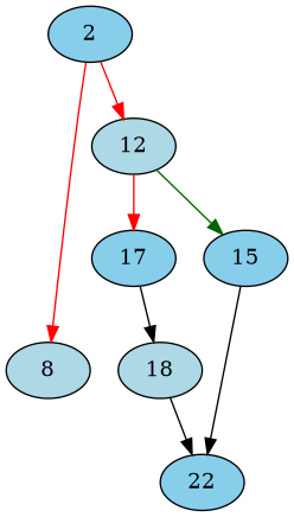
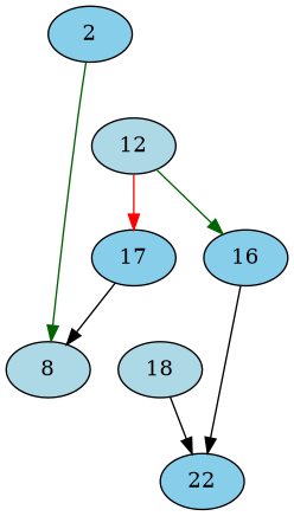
  strict digraph {
    node [fillcolor=skyblue style=filled]
    2 [entry=true]
    8 [fillcolor=lightblue]
    n3 [fillcolor=lightblue label=12]
-   16 [label=15]
+   16
    17
    22
    18 [fillcolor=lightblue]
-   2 -> 8 [color=red cond=true]
-   2 -> n3 [color=red cond=false]
+   2 -> 8 [color=darkgreen cond=true]
    n3 -> 16 [color=darkgreen cond=true]
    n3 -> 17 [color=red cond=false]
    16 -> 22
-   17 -> 18
+   17 -> 8
    18 -> 22
  }
